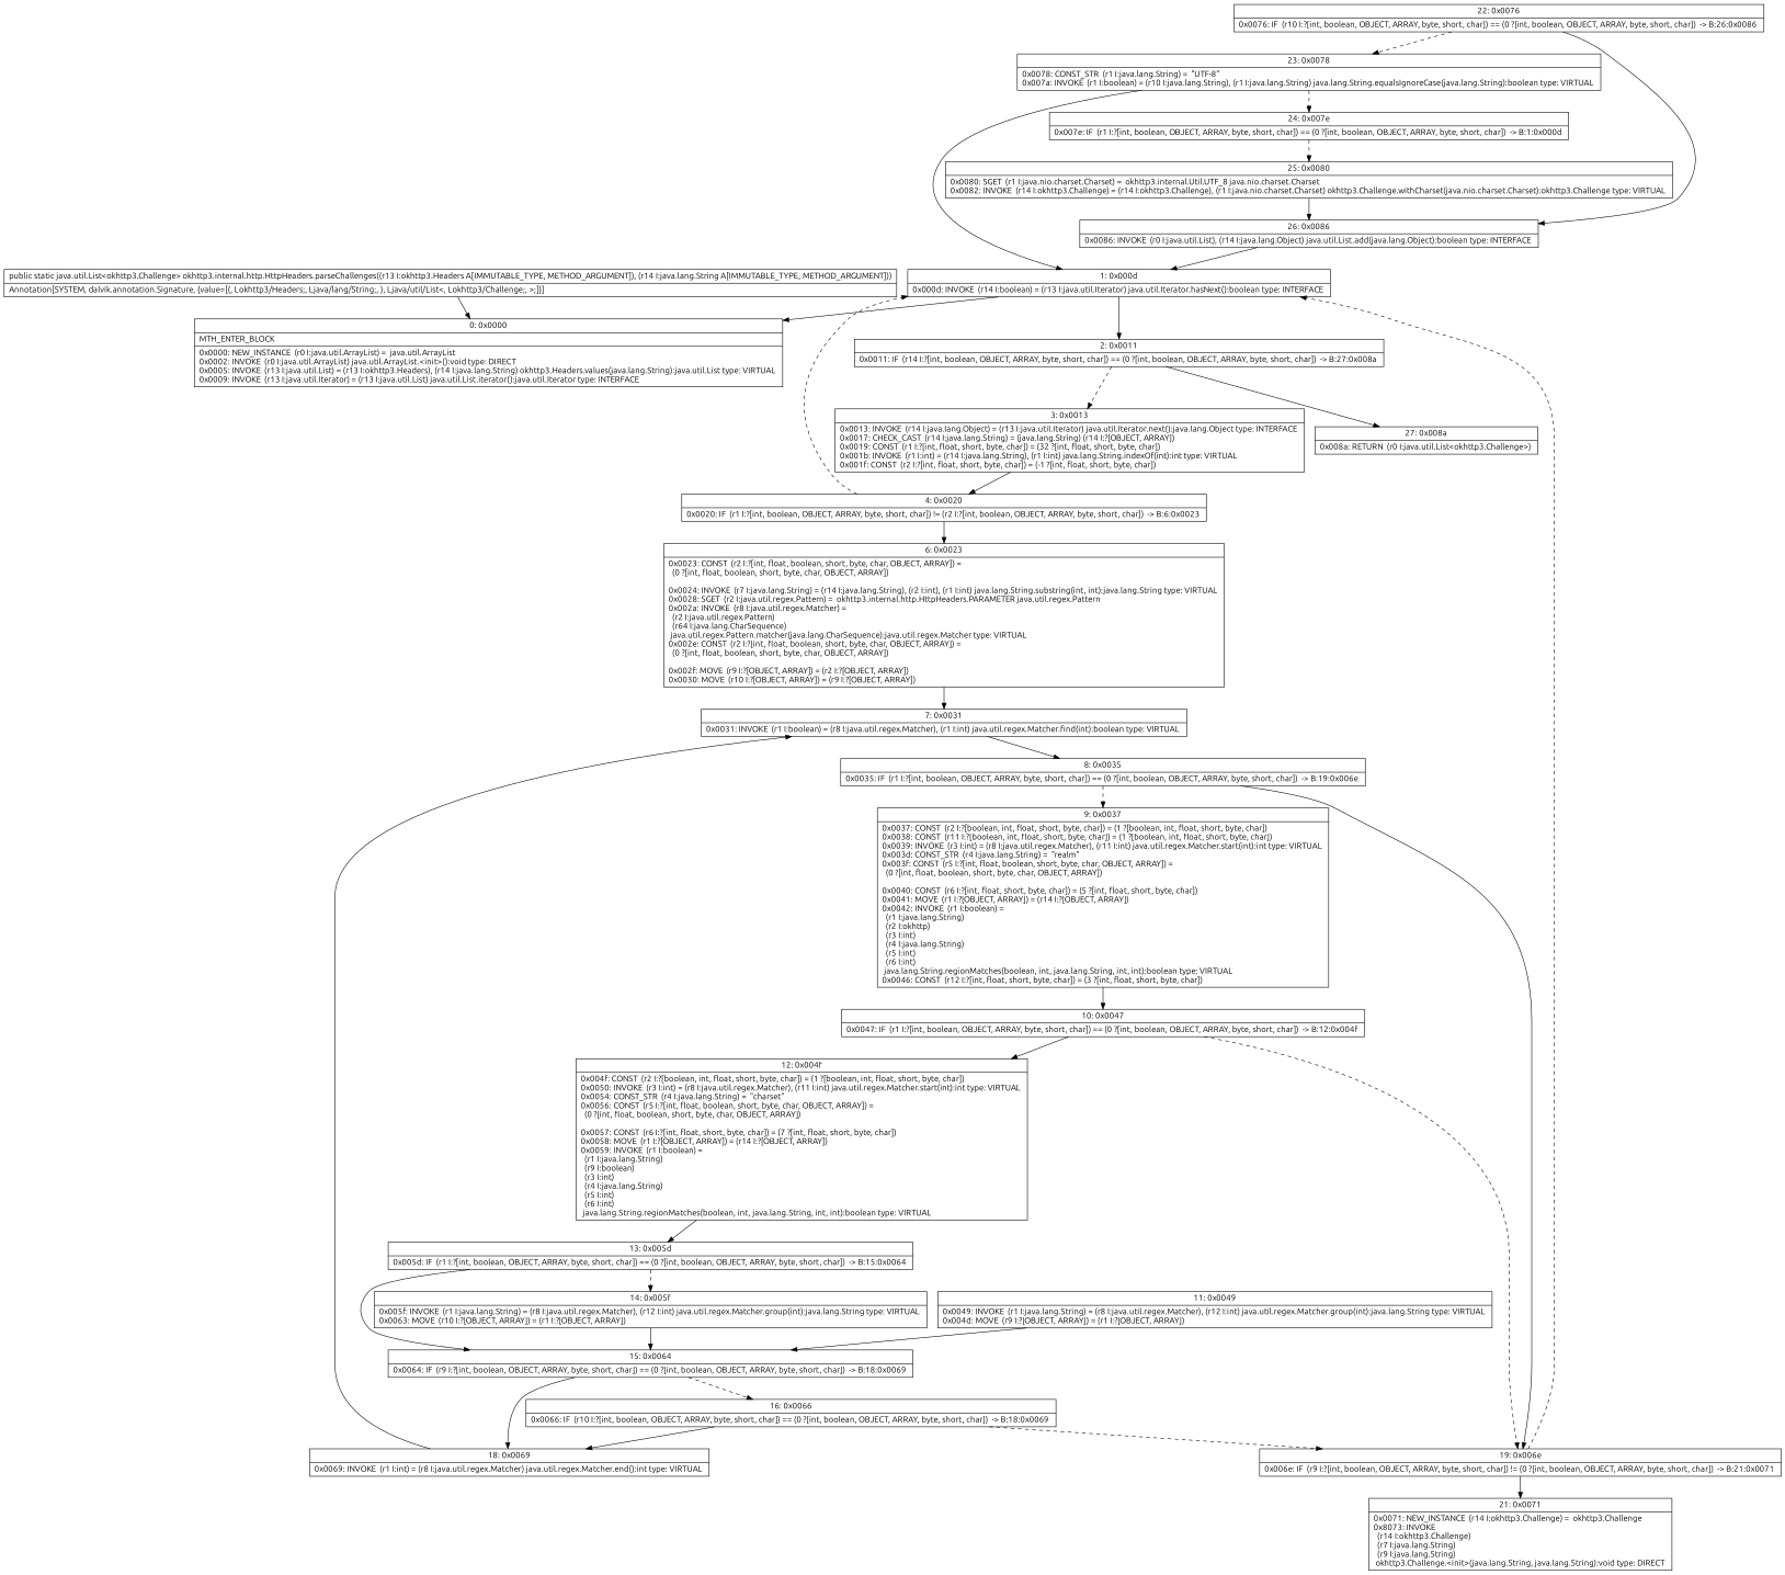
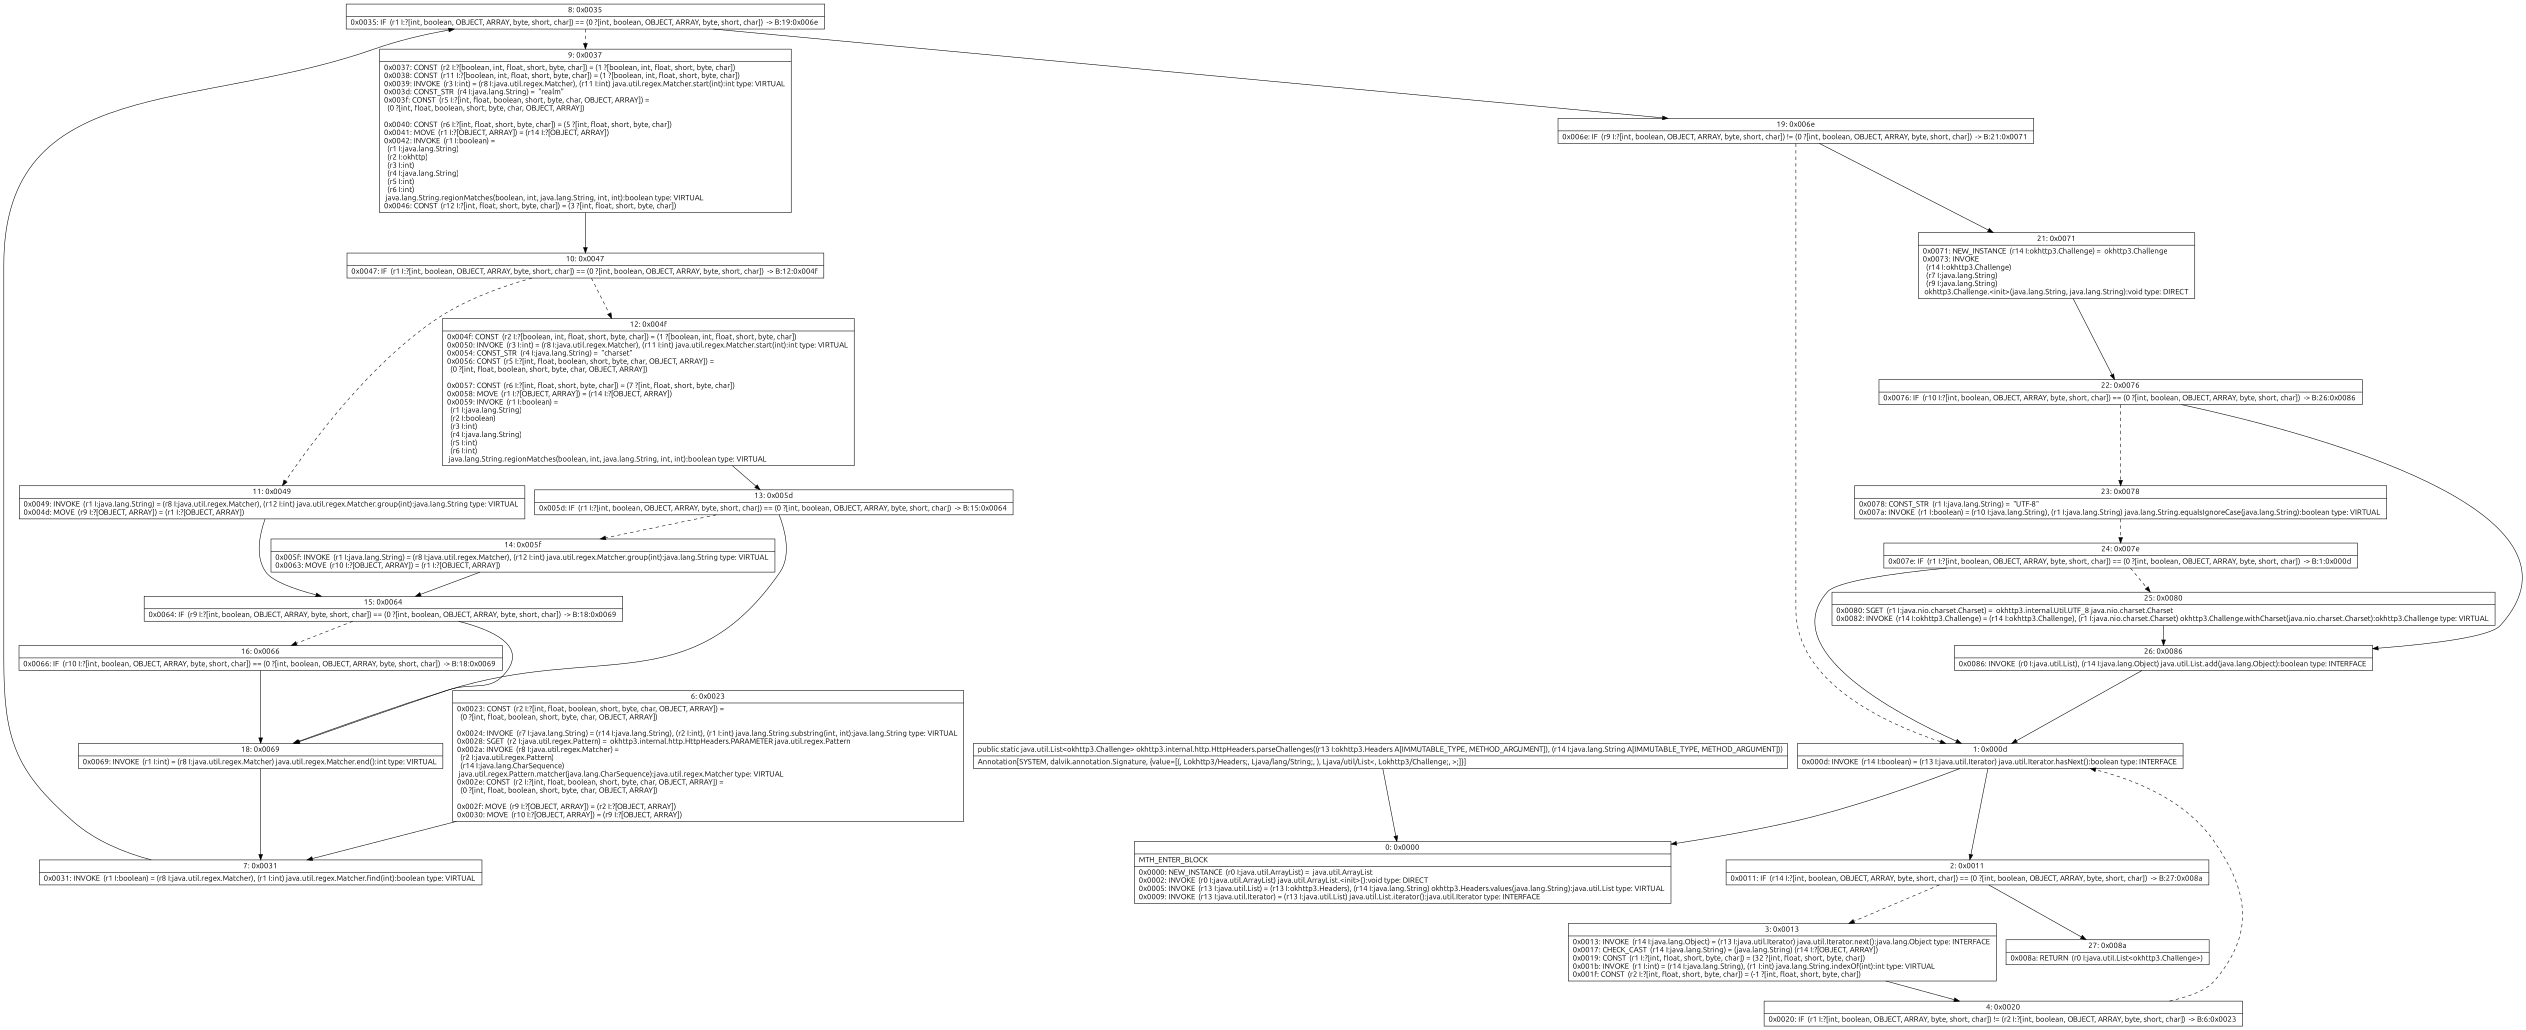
  digraph {
    fontname=Ubuntu
    node [fontname=Ubuntu shape=record]
    edge [fontname=Ubuntu]
    n1 [label="{0\:\ 0x0000|MTH_ENTER_BLOCK\l|0x0000: NEW_INSTANCE  (r0 I:java.util.ArrayList) =  java.util.ArrayList \l0x0002: INVOKE  (r0 I:java.util.ArrayList) java.util.ArrayList.\<init\>():void type: DIRECT \l0x0005: INVOKE  (r13 I:java.util.List) = (r13 I:okhttp3.Headers), (r14 I:java.lang.String) okhttp3.Headers.values(java.lang.String):java.util.List type: VIRTUAL \l0x0009: INVOKE  (r13 I:java.util.Iterator) = (r13 I:java.util.List) java.util.List.iterator():java.util.Iterator type: INTERFACE \l}"]
    n2 [label="{1\:\ 0x000d|0x000d: INVOKE  (r14 I:boolean) = (r13 I:java.util.Iterator) java.util.Iterator.hasNext():boolean type: INTERFACE \l}"]
    n3 [label="{2\:\ 0x0011|0x0011: IF  (r14 I:?[int, boolean, OBJECT, ARRAY, byte, short, char]) == (0 ?[int, boolean, OBJECT, ARRAY, byte, short, char])  \-\> B:27:0x008a \l}"]
    n4 [label="{3\:\ 0x0013|0x0013: INVOKE  (r14 I:java.lang.Object) = (r13 I:java.util.Iterator) java.util.Iterator.next():java.lang.Object type: INTERFACE \l0x0017: CHECK_CAST  (r14 I:java.lang.String) = (java.lang.String) (r14 I:?[OBJECT, ARRAY]) \l0x0019: CONST  (r1 I:?[int, float, short, byte, char]) = (32 ?[int, float, short, byte, char]) \l0x001b: INVOKE  (r1 I:int) = (r14 I:java.lang.String), (r1 I:int) java.lang.String.indexOf(int):int type: VIRTUAL \l0x001f: CONST  (r2 I:?[int, float, short, byte, char]) = (\-1 ?[int, float, short, byte, char]) \l}"]
    n5 [label="{27\:\ 0x008a|0x008a: RETURN  (r0 I:java.util.List\<okhttp3.Challenge\>) \l}"]
    n6 [label="{4\:\ 0x0020|0x0020: IF  (r1 I:?[int, boolean, OBJECT, ARRAY, byte, short, char]) != (r2 I:?[int, boolean, OBJECT, ARRAY, byte, short, char])  \-\> B:6:0x0023 \l}"]
-   n7 [label="{6\:\ 0x0023|0x0023: CONST  (r2 I:?[int, float, boolean, short, byte, char, OBJECT, ARRAY]) = \l  (0 ?[int, float, boolean, short, byte, char, OBJECT, ARRAY])\l \l0x0024: INVOKE  (r7 I:java.lang.String) = (r14 I:java.lang.String), (r2 I:int), (r1 I:int) java.lang.String.substring(int, int):java.lang.String type: VIRTUAL \l0x0028: SGET  (r2 I:java.util.regex.Pattern) =  okhttp3.internal.http.HttpHeaders.PARAMETER java.util.regex.Pattern \l0x002a: INVOKE  (r8 I:java.util.regex.Matcher) = \l  (r2 I:java.util.regex.Pattern)\l  (r64 I:java.lang.CharSequence)\l java.util.regex.Pattern.matcher(java.lang.CharSequence):java.util.regex.Matcher type: VIRTUAL \l0x002e: CONST  (r2 I:?[int, float, boolean, short, byte, char, OBJECT, ARRAY]) = \l  (0 ?[int, float, boolean, short, byte, char, OBJECT, ARRAY])\l \l0x002f: MOVE  (r9 I:?[OBJECT, ARRAY]) = (r2 I:?[OBJECT, ARRAY]) \l0x0030: MOVE  (r10 I:?[OBJECT, ARRAY]) = (r9 I:?[OBJECT, ARRAY]) \l}"]
+   n7 [label="{6\:\ 0x0023|0x0023: CONST  (r2 I:?[int, float, boolean, short, byte, char, OBJECT, ARRAY]) = \l  (0 ?[int, float, boolean, short, byte, char, OBJECT, ARRAY])\l \l0x0024: INVOKE  (r7 I:java.lang.String) = (r14 I:java.lang.String), (r2 I:int), (r1 I:int) java.lang.String.substring(int, int):java.lang.String type: VIRTUAL \l0x0028: SGET  (r2 I:java.util.regex.Pattern) =  okhttp3.internal.http.HttpHeaders.PARAMETER java.util.regex.Pattern \l0x002a: INVOKE  (r8 I:java.util.regex.Matcher) = \l  (r2 I:java.util.regex.Pattern)\l  (r14 I:java.lang.CharSequence)\l java.util.regex.Pattern.matcher(java.lang.CharSequence):java.util.regex.Matcher type: VIRTUAL \l0x002e: CONST  (r2 I:?[int, float, boolean, short, byte, char, OBJECT, ARRAY]) = \l  (0 ?[int, float, boolean, short, byte, char, OBJECT, ARRAY])\l \l0x002f: MOVE  (r9 I:?[OBJECT, ARRAY]) = (r2 I:?[OBJECT, ARRAY]) \l0x0030: MOVE  (r10 I:?[OBJECT, ARRAY]) = (r9 I:?[OBJECT, ARRAY]) \l}"]
    n8 [label="{7\:\ 0x0031|0x0031: INVOKE  (r1 I:boolean) = (r8 I:java.util.regex.Matcher), (r1 I:int) java.util.regex.Matcher.find(int):boolean type: VIRTUAL \l}"]
    n9 [label="{8\:\ 0x0035|0x0035: IF  (r1 I:?[int, boolean, OBJECT, ARRAY, byte, short, char]) == (0 ?[int, boolean, OBJECT, ARRAY, byte, short, char])  \-\> B:19:0x006e \l}"]
    n10 [label="{9\:\ 0x0037|0x0037: CONST  (r2 I:?[boolean, int, float, short, byte, char]) = (1 ?[boolean, int, float, short, byte, char]) \l0x0038: CONST  (r11 I:?[boolean, int, float, short, byte, char]) = (1 ?[boolean, int, float, short, byte, char]) \l0x0039: INVOKE  (r3 I:int) = (r8 I:java.util.regex.Matcher), (r11 I:int) java.util.regex.Matcher.start(int):int type: VIRTUAL \l0x003d: CONST_STR  (r4 I:java.lang.String) =  \"realm\" \l0x003f: CONST  (r5 I:?[int, float, boolean, short, byte, char, OBJECT, ARRAY]) = \l  (0 ?[int, float, boolean, short, byte, char, OBJECT, ARRAY])\l \l0x0040: CONST  (r6 I:?[int, float, short, byte, char]) = (5 ?[int, float, short, byte, char]) \l0x0041: MOVE  (r1 I:?[OBJECT, ARRAY]) = (r14 I:?[OBJECT, ARRAY]) \l0x0042: INVOKE  (r1 I:boolean) = \l  (r1 I:java.lang.String)\l  (r2 I:okhttp)\l  (r3 I:int)\l  (r4 I:java.lang.String)\l  (r5 I:int)\l  (r6 I:int)\l java.lang.String.regionMatches(boolean, int, java.lang.String, int, int):boolean type: VIRTUAL \l0x0046: CONST  (r12 I:?[int, float, short, byte, char]) = (3 ?[int, float, short, byte, char]) \l}"]
    n11 [label="{19\:\ 0x006e|0x006e: IF  (r9 I:?[int, boolean, OBJECT, ARRAY, byte, short, char]) != (0 ?[int, boolean, OBJECT, ARRAY, byte, short, char])  \-\> B:21:0x0071 \l}"]
    n12 [label="{10\:\ 0x0047|0x0047: IF  (r1 I:?[int, boolean, OBJECT, ARRAY, byte, short, char]) == (0 ?[int, boolean, OBJECT, ARRAY, byte, short, char])  \-\> B:12:0x004f \l}"]
-   n13 [label="{21\:\ 0x0071|0x0071: NEW_INSTANCE  (r14 I:okhttp3.Challenge) =  okhttp3.Challenge \l0x8073: INVOKE  \l  (r14 I:okhttp3.Challenge)\l  (r7 I:java.lang.String)\l  (r9 I:java.lang.String)\l okhttp3.Challenge.\<init\>(java.lang.String, java.lang.String):void type: DIRECT \l}"]
+   n13 [label="{21\:\ 0x0071|0x0071: NEW_INSTANCE  (r14 I:okhttp3.Challenge) =  okhttp3.Challenge \l0x0073: INVOKE  \l  (r14 I:okhttp3.Challenge)\l  (r7 I:java.lang.String)\l  (r9 I:java.lang.String)\l okhttp3.Challenge.\<init\>(java.lang.String, java.lang.String):void type: DIRECT \l}"]
    n14 [label="{11\:\ 0x0049|0x0049: INVOKE  (r1 I:java.lang.String) = (r8 I:java.util.regex.Matcher), (r12 I:int) java.util.regex.Matcher.group(int):java.lang.String type: VIRTUAL \l0x004d: MOVE  (r9 I:?[OBJECT, ARRAY]) = (r1 I:?[OBJECT, ARRAY]) \l}"]
-   n15 [label="{12\:\ 0x004f|0x004f: CONST  (r2 I:?[boolean, int, float, short, byte, char]) = (1 ?[boolean, int, float, short, byte, char]) \l0x0050: INVOKE  (r3 I:int) = (r8 I:java.util.regex.Matcher), (r11 I:int) java.util.regex.Matcher.start(int):int type: VIRTUAL \l0x0054: CONST_STR  (r4 I:java.lang.String) =  \"charset\" \l0x0056: CONST  (r5 I:?[int, float, boolean, short, byte, char, OBJECT, ARRAY]) = \l  (0 ?[int, float, boolean, short, byte, char, OBJECT, ARRAY])\l \l0x0057: CONST  (r6 I:?[int, float, short, byte, char]) = (7 ?[int, float, short, byte, char]) \l0x0058: MOVE  (r1 I:?[OBJECT, ARRAY]) = (r14 I:?[OBJECT, ARRAY]) \l0x0059: INVOKE  (r1 I:boolean) = \l  (r1 I:java.lang.String)\l  (r9 I:boolean)\l  (r3 I:int)\l  (r4 I:java.lang.String)\l  (r5 I:int)\l  (r6 I:int)\l java.lang.String.regionMatches(boolean, int, java.lang.String, int, int):boolean type: VIRTUAL \l}"]
+   n15 [label="{12\:\ 0x004f|0x004f: CONST  (r2 I:?[boolean, int, float, short, byte, char]) = (1 ?[boolean, int, float, short, byte, char]) \l0x0050: INVOKE  (r3 I:int) = (r8 I:java.util.regex.Matcher), (r11 I:int) java.util.regex.Matcher.start(int):int type: VIRTUAL \l0x0054: CONST_STR  (r4 I:java.lang.String) =  \"charset\" \l0x0056: CONST  (r5 I:?[int, float, boolean, short, byte, char, OBJECT, ARRAY]) = \l  (0 ?[int, float, boolean, short, byte, char, OBJECT, ARRAY])\l \l0x0057: CONST  (r6 I:?[int, float, short, byte, char]) = (7 ?[int, float, short, byte, char]) \l0x0058: MOVE  (r1 I:?[OBJECT, ARRAY]) = (r14 I:?[OBJECT, ARRAY]) \l0x0059: INVOKE  (r1 I:boolean) = \l  (r1 I:java.lang.String)\l  (r2 I:boolean)\l  (r3 I:int)\l  (r4 I:java.lang.String)\l  (r5 I:int)\l  (r6 I:int)\l java.lang.String.regionMatches(boolean, int, java.lang.String, int, int):boolean type: VIRTUAL \l}"]
    n16 [label="{15\:\ 0x0064|0x0064: IF  (r9 I:?[int, boolean, OBJECT, ARRAY, byte, short, char]) == (0 ?[int, boolean, OBJECT, ARRAY, byte, short, char])  \-\> B:18:0x0069 \l}"]
    n17 [label="{13\:\ 0x005d|0x005d: IF  (r1 I:?[int, boolean, OBJECT, ARRAY, byte, short, char]) == (0 ?[int, boolean, OBJECT, ARRAY, byte, short, char])  \-\> B:15:0x0064 \l}"]
    n18 [label="{16\:\ 0x0066|0x0066: IF  (r10 I:?[int, boolean, OBJECT, ARRAY, byte, short, char]) == (0 ?[int, boolean, OBJECT, ARRAY, byte, short, char])  \-\> B:18:0x0069 \l}"]
    n19 [label="{18\:\ 0x0069|0x0069: INVOKE  (r1 I:int) = (r8 I:java.util.regex.Matcher) java.util.regex.Matcher.end():int type: VIRTUAL \l}"]
    n20 [label="{14\:\ 0x005f|0x005f: INVOKE  (r1 I:java.lang.String) = (r8 I:java.util.regex.Matcher), (r12 I:int) java.util.regex.Matcher.group(int):java.lang.String type: VIRTUAL \l0x0063: MOVE  (r10 I:?[OBJECT, ARRAY]) = (r1 I:?[OBJECT, ARRAY]) \l}"]
    n21 [label="{22\:\ 0x0076|0x0076: IF  (r10 I:?[int, boolean, OBJECT, ARRAY, byte, short, char]) == (0 ?[int, boolean, OBJECT, ARRAY, byte, short, char])  \-\> B:26:0x0086 \l}"]
    n22 [label="{23\:\ 0x0078|0x0078: CONST_STR  (r1 I:java.lang.String) =  \"UTF\-8\" \l0x007a: INVOKE  (r1 I:boolean) = (r10 I:java.lang.String), (r1 I:java.lang.String) java.lang.String.equalsIgnoreCase(java.lang.String):boolean type: VIRTUAL \l}"]
    n23 [label="{26\:\ 0x0086|0x0086: INVOKE  (r0 I:java.util.List), (r14 I:java.lang.Object) java.util.List.add(java.lang.Object):boolean type: INTERFACE \l}"]
    n24 [label="{24\:\ 0x007e|0x007e: IF  (r1 I:?[int, boolean, OBJECT, ARRAY, byte, short, char]) == (0 ?[int, boolean, OBJECT, ARRAY, byte, short, char])  \-\> B:1:0x000d \l}"]
    n25 [label="{25\:\ 0x0080|0x0080: SGET  (r1 I:java.nio.charset.Charset) =  okhttp3.internal.Util.UTF_8 java.nio.charset.Charset \l0x0082: INVOKE  (r14 I:okhttp3.Challenge) = (r14 I:okhttp3.Challenge), (r1 I:java.nio.charset.Charset) okhttp3.Challenge.withCharset(java.nio.charset.Charset):okhttp3.Challenge type: VIRTUAL \l}"]
    n26 [label="{public static java.util.List\<okhttp3.Challenge\> okhttp3.internal.http.HttpHeaders.parseChallenges((r13 I:okhttp3.Headers A[IMMUTABLE_TYPE, METHOD_ARGUMENT]), (r14 I:java.lang.String A[IMMUTABLE_TYPE, METHOD_ARGUMENT]))  | Annotation[SYSTEM, dalvik.annotation.Signature, \{value=[(, Lokhttp3\/Headers;, Ljava\/lang\/String;, ), Ljava\/util\/List\<, Lokhttp3\/Challenge;, \>;]\}]\l}"]
    n2 -> n1
    n2 -> n3
    n3 -> n4 [style=dashed]
    n3 -> n5
    n4 -> n6
    n6 -> n2 [style=dashed]
-   n6 -> n7
    n7 -> n8
    n8 -> n9
    n9 -> n10 [style=dashed]
    n9 -> n11
    n10 -> n12
    n11 -> n2 [style=dashed]
    n11 -> n13
-   n12 -> n11 [style=dashed]
-   n12 -> n15
+   n12 -> n14 [style=dashed]
+   n12 -> n15 [style=dashed]
+   n13 -> n21
    n14 -> n16
    n15 -> n17
    n16 -> n18 [style=dashed]
    n16 -> n19
-   n17 -> n16
+   n17 -> n19
    n17 -> n20 [style=dashed]
-   n18 -> n11 [style=dashed]
    n18 -> n19
    n19 -> n8
    n20 -> n16
    n21 -> n22 [style=dashed]
    n21 -> n23
    n22 -> n24 [style=dashed]
    n23 -> n2
-   n22 -> n2
+   n24 -> n2
    n24 -> n25 [style=dashed]
    n25 -> n23
    n26 -> n1
  }
